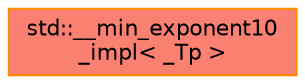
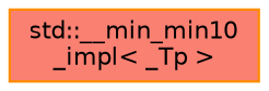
  digraph {
    rankdir=TB
-   n1 [color=darkorange fillcolor=salmon fontname=Helvetica fontsize=10 height=0.2 label="std::__min_exponent10\l_impl\< _Tp \>" shape=box style=filled width=0.4]
+   n1 [color=darkorange fillcolor=salmon fontname=Helvetica fontsize=10 height=0.2 label="std::__min_min10\l_impl\< _Tp \>" shape=box style=filled width=0.4]
  }
